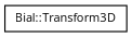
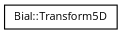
  digraph {
    rankdir=LR
    fontname="Open Sans"
-   n1 [color=black fillcolor=white fontname="Open Sans" fontsize=10 height=0.2 label="Bial::Transform3D" shape=record style=filled width=0.4]
+   n1 [color=black fillcolor=white fontname="Open Sans" fontsize=10 height=0.2 label="Bial::Transform5D" shape=record style=filled width=0.4]
  }
